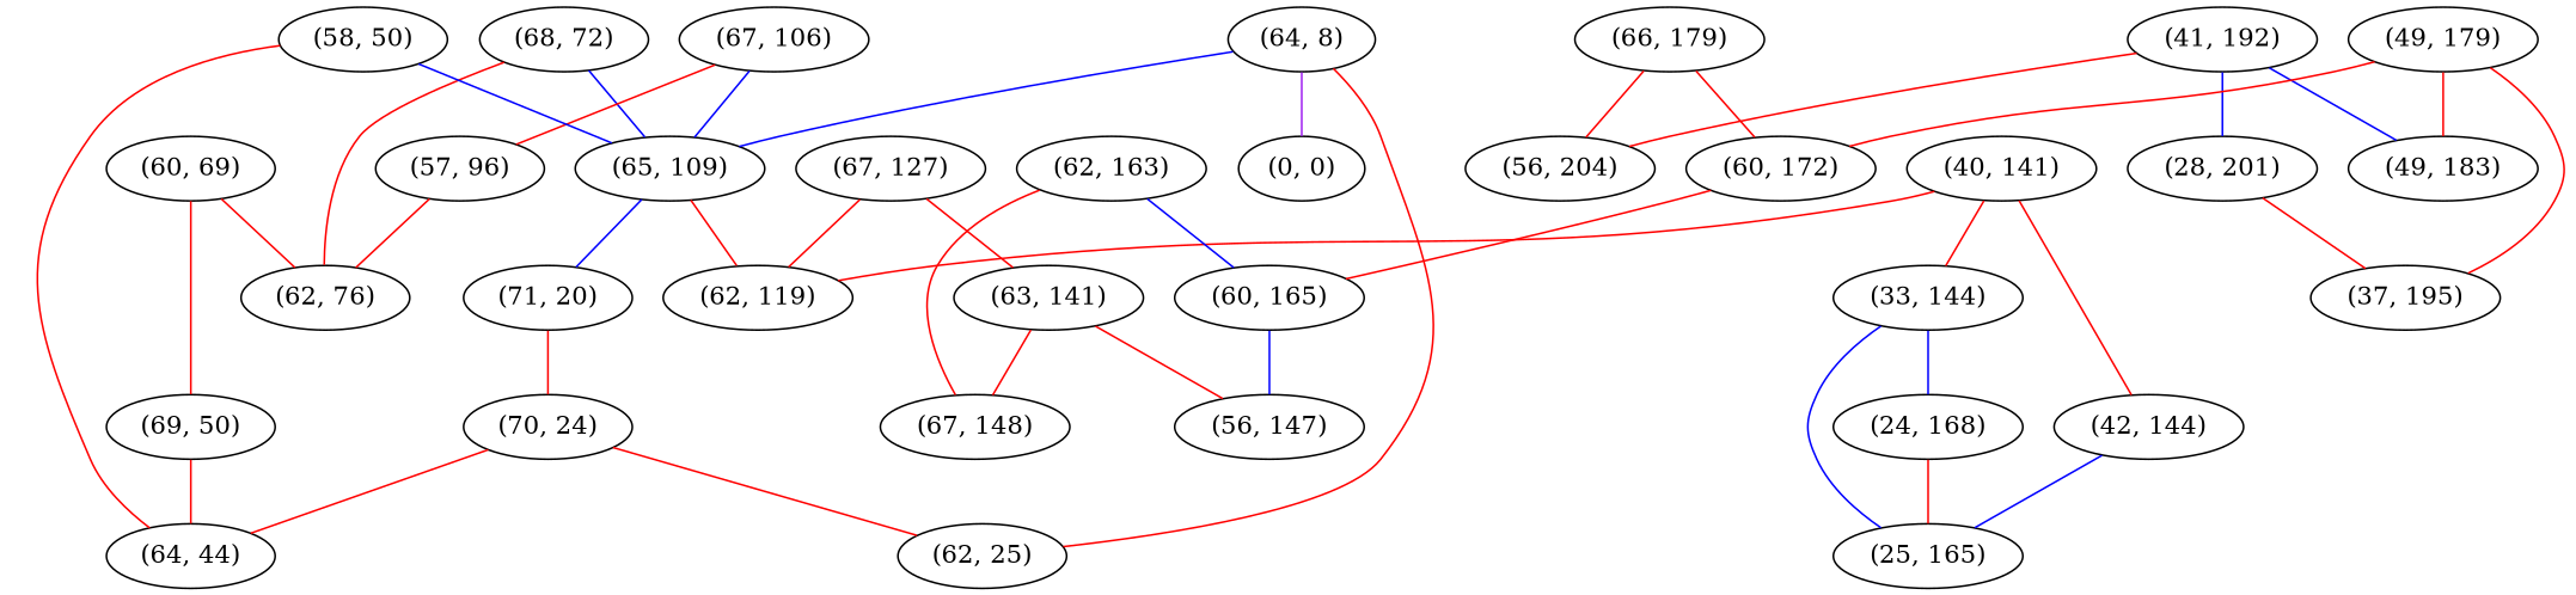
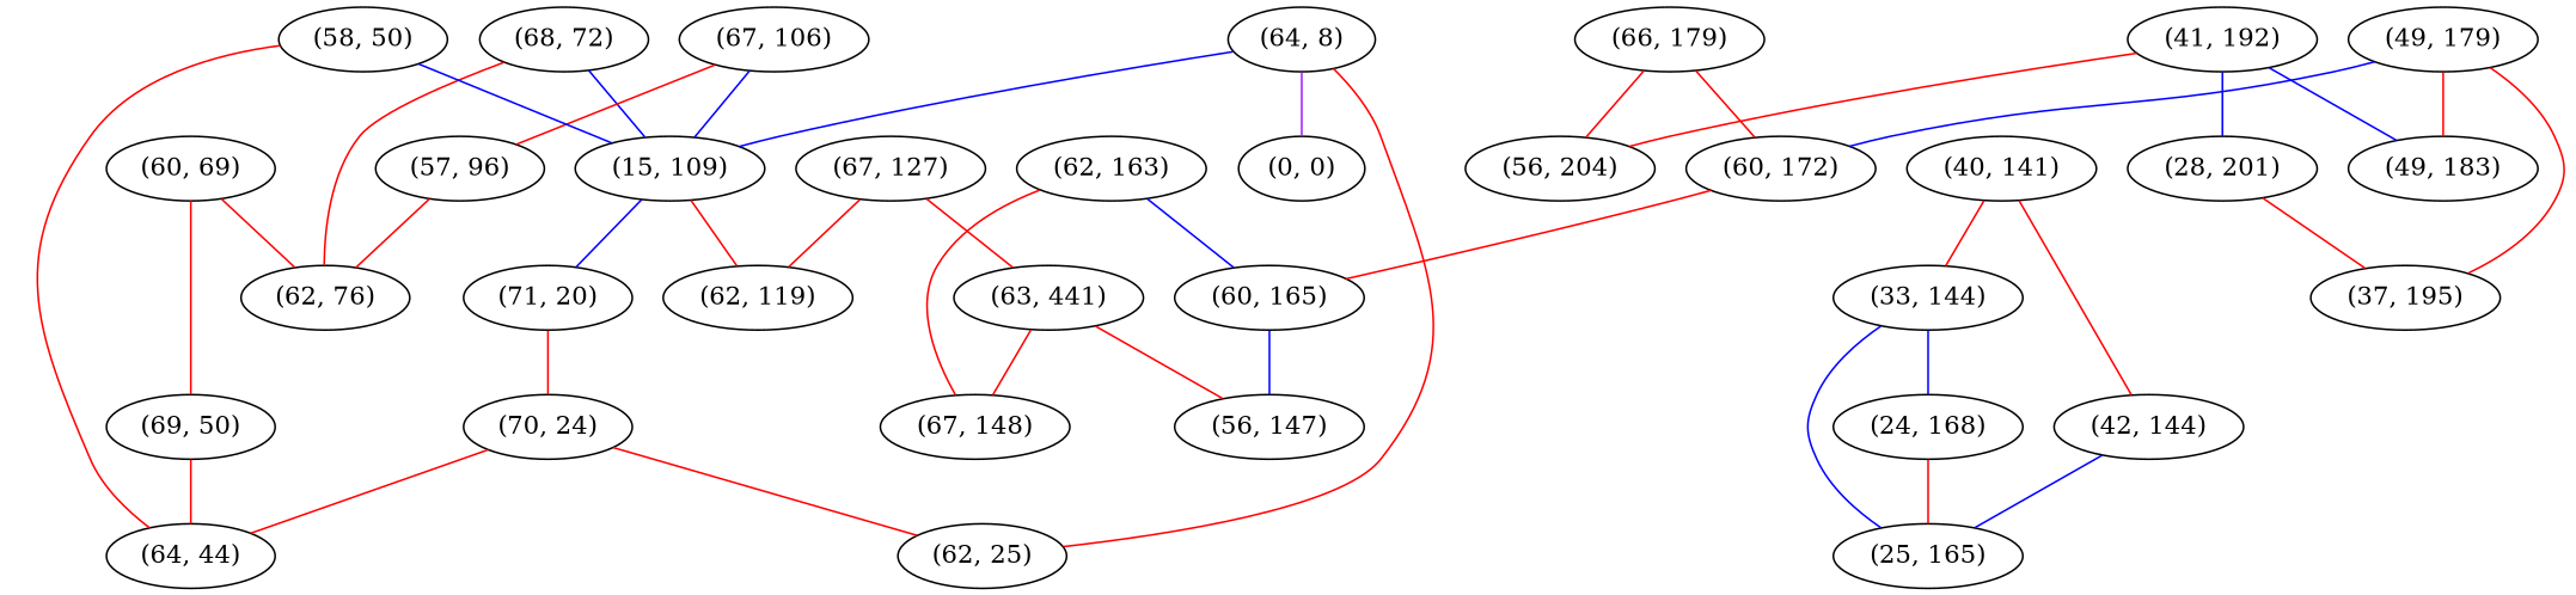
  graph {
    edge [color=red weight=1]
    "(60, 69)"
    "(69, 50)"
    "(62, 76)"
    "(64, 44)"
    "(41, 192)"
    "(28, 201)"
    "(56, 204)"
    "(49, 183)"
    "(37, 195)"
    "(49, 179)"
    "(60, 172)"
    "(60, 165)"
    "(68, 72)"
-   "(65, 109)"
+   "(65, 109)" [label="(15, 109)"]
    "(62, 119)"
    "(71, 20)"
    "(67, 106)"
    "(57, 96)"
    "(67, 127)"
-   "(63, 141)"
+   "(63, 141)" [label="(63, 441)"]
    "(56, 147)"
    "(67, 148)"
    "(64, 8)"
    "(0, 0)"
    "(62, 25)"
    "(58, 50)"
    "(40, 141)"
    "(42, 144)"
    "(33, 144)"
    "(25, 165)"
    "(24, 168)"
    "(70, 24)"
    "(66, 179)"
    "(62, 163)"
    "(60, 69)" -- "(69, 50)"
    "(60, 69)" -- "(62, 76)"
    "(69, 50)" -- "(64, 44)"
    "(41, 192)" -- "(28, 201)" [color=blue weight=3]
    "(41, 192)" -- "(56, 204)" [weight=3]
    "(41, 192)" -- "(49, 183)" [color=blue weight=3]
    "(28, 201)" -- "(37, 195)"
    "(49, 179)" -- "(49, 183)"
    "(49, 179)" -- "(37, 195)"
-   "(49, 179)" -- "(60, 172)"
+   "(49, 179)" -- "(60, 172)" [color=blue]
    "(60, 172)" -- "(60, 165)"
    "(60, 165)" -- "(56, 147)" [color=blue weight=3]
    "(68, 72)" -- "(62, 76)"
    "(68, 72)" -- "(65, 109)" [color=blue weight=3]
    "(65, 109)" -- "(62, 119)"
    "(65, 109)" -- "(71, 20)" [color=blue weight=3]
    "(71, 20)" -- "(70, 24)"
    "(67, 106)" -- "(65, 109)" [color=blue weight=3]
    "(67, 106)" -- "(57, 96)"
    "(57, 96)" -- "(62, 76)"
    "(67, 127)" -- "(62, 119)"
    "(67, 127)" -- "(63, 141)"
    "(63, 141)" -- "(56, 147)"
    "(63, 141)" -- "(67, 148)"
    "(64, 8)" -- "(65, 109)" [color=blue weight=3]
    "(64, 8)" -- "(0, 0)" [color=purple weight=4]
    "(64, 8)" -- "(62, 25)"
    "(58, 50)" -- "(64, 44)"
    "(58, 50)" -- "(65, 109)" [color=blue weight=3]
-   "(40, 141)" -- "(62, 119)"
    "(40, 141)" -- "(42, 144)"
    "(40, 141)" -- "(33, 144)"
    "(42, 144)" -- "(25, 165)" [color=blue weight=3]
    "(33, 144)" -- "(25, 165)" [color=blue weight=3]
    "(33, 144)" -- "(24, 168)" [color=blue weight=3]
    "(24, 168)" -- "(25, 165)"
    "(70, 24)" -- "(64, 44)"
    "(70, 24)" -- "(62, 25)"
    "(66, 179)" -- "(56, 204)"
    "(66, 179)" -- "(60, 172)"
    "(62, 163)" -- "(60, 165)" [color=blue weight=3]
    "(62, 163)" -- "(67, 148)"
  }
